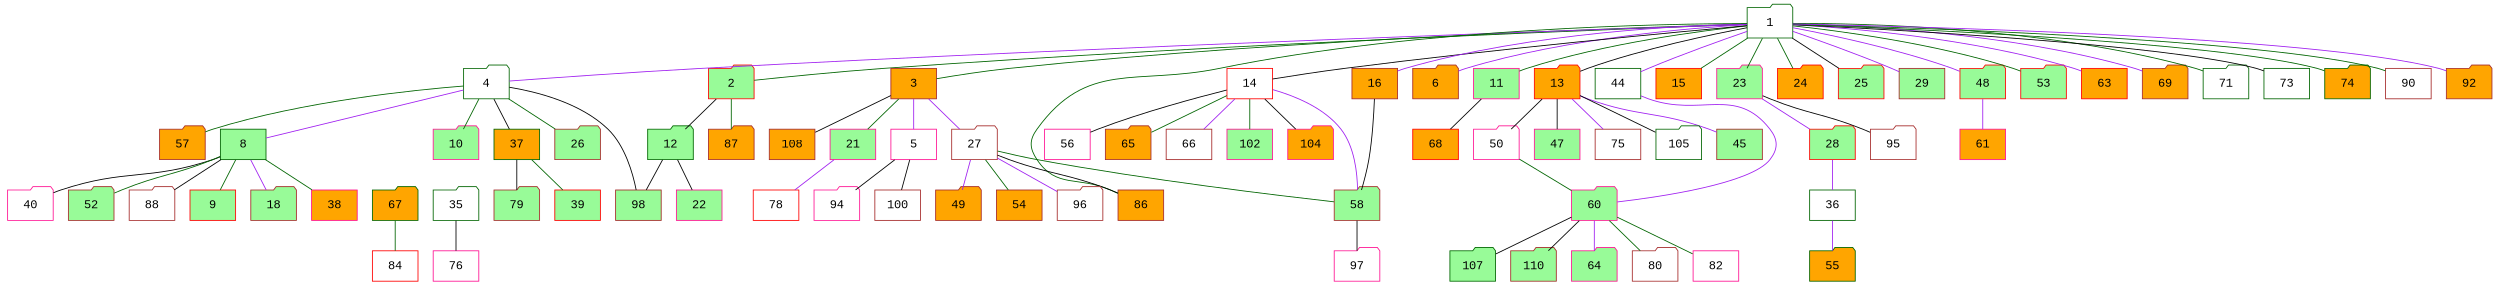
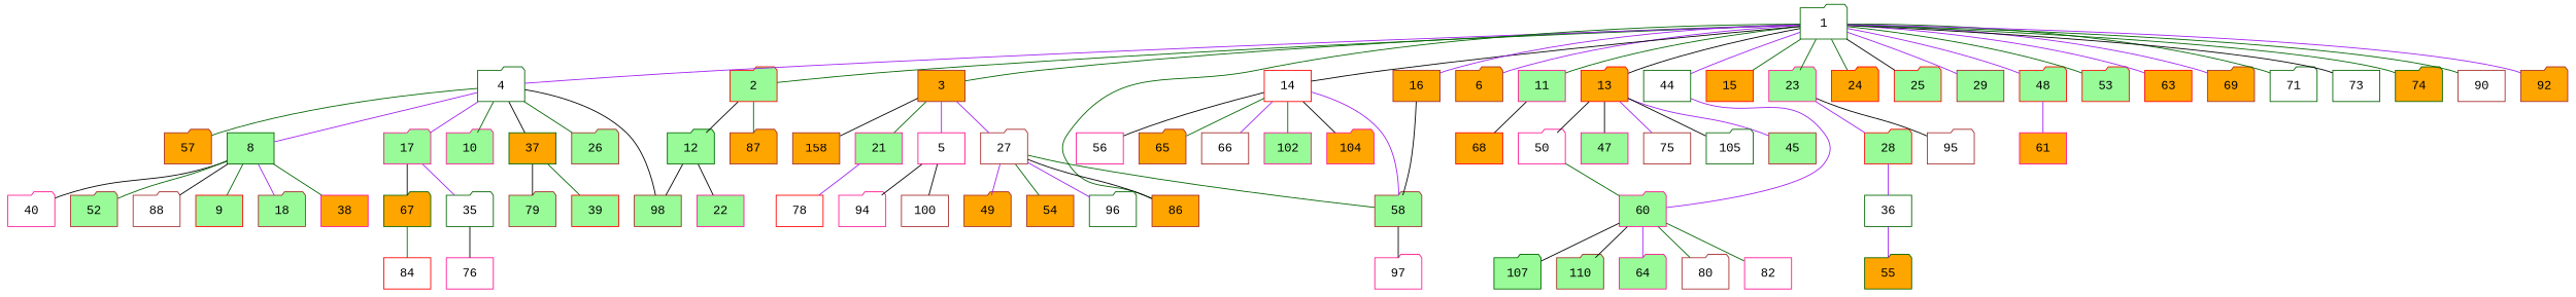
  graph {
    fontname="Liberation Mono"
    node [color=brown fillcolor=palegreen fontname="Liberation Mono" shape=folder style=filled]
    edge [color=black fontname="Liberation Mono"]
    1 [color=darkgreen fillcolor=white super="+19"]
    2 [color=red super="+72"]
    3 [fillcolor=orange shape=box super="+20"]
    4 [color=darkgreen fillcolor=white super="+51"]
    6 [fillcolor=orange]
    11 [color=deeppink shape=box super="+32"]
    13 [color=red fillcolor=orange super="+103"]
    14 [color=red fillcolor=white shape=box super="+62"]
    15 [color=red fillcolor=orange shape=box]
    16 [fillcolor=orange shape=box]
    23 [color=deeppink super="+101"]
    24 [color=red fillcolor=orange super="+31"]
    25 [color=red super="+46"]
    29 [shape=box]
    44 [color=darkgreen fillcolor=white shape=box]
    48 [color=red]
    53 [color=red]
    63 [color=red fillcolor=orange shape=box]
    69 [fillcolor=orange]
    71 [color=darkgreen fillcolor=white]
    73 [color=darkgreen fillcolor=white shape=box]
    74 [color=darkgreen fillcolor=orange]
    86 [fillcolor=orange shape=box super="+89"]
    90 [fillcolor=white shape=box]
    92 [fillcolor=orange]
    12 [color=darkgreen super="+33"]
    87 [fillcolor=orange super="+106"]
    5 [color=deeppink fillcolor=white shape=box super="+41"]
    21 [color=deeppink shape=box super="+34"]
    27 [fillcolor=white super="+42"]
-   108 [fillcolor=orange shape=box]
+   108 [fillcolor=orange shape=box label=158]
    8 [color=darkgreen shape=box super="+43"]
    10 [color=deeppink super="+30"]
+   17 [color=deeppink super="+109"]
    26
    37 [color=darkgreen fillcolor=orange shape=box]
    57 [fillcolor=orange]
    98 [shape=box]
    68 [color=red fillcolor=orange shape=box]
    45 [shape=box]
    47 [color=deeppink shape=box]
    50 [color=deeppink fillcolor=white]
    75 [fillcolor=white shape=box]
    105 [color=darkgreen fillcolor=white]
    56 [color=deeppink fillcolor=white shape=box]
    58 [super="+81"]
    65 [fillcolor=orange]
    66 [fillcolor=white shape=box super="+85"]
    102 [color=deeppink shape=box]
    104 [color=deeppink fillcolor=orange]
    28 [color=red]
    95 [fillcolor=white]
    60 [color=deeppink super="+77"]
    61 [color=deeppink fillcolor=orange shape=box]
    22 [color=deeppink shape=box]
    94 [color=deeppink fillcolor=white]
    100 [fillcolor=white shape=box]
    78 [color=red fillcolor=white shape=box]
    49 [fillcolor=orange]
    54 [fillcolor=orange shape=box super="+59"]
-   96 [fillcolor=white]
+   96 [color=darkgreen fillcolor=white]
    9 [color=red shape=box]
    18
    38 [color=deeppink fillcolor=orange shape=box]
    40 [color=deeppink fillcolor=white]
    52 [super="+93"]
    88 [fillcolor=white]
    35 [color=darkgreen fillcolor=white super="+70"]
    67 [color=darkgreen fillcolor=orange]
    39 [color=red shape=box]
    79 [super="+83"]
    97 [color=deeppink fillcolor=white]
    76 [color=deeppink fillcolor=white shape=box]
    84 [color=red fillcolor=white shape=box]
    36 [color=darkgreen fillcolor=white shape=box super="+91"]
    55 [color=darkgreen fillcolor=orange]
    64 [color=deeppink]
    80 [fillcolor=white]
    82 [color=deeppink fillcolor=white shape=box]
    107 [color=darkgreen]
    110
    1 -- 2 [color=darkgreen]
    1 -- 3 [color=darkgreen]
    1 -- 4 [color=purple]
    1 -- 6 [color=purple]
    1 -- 11 [color=darkgreen]
    1 -- 13
    1 -- 14
    1 -- 15 [color=darkgreen]
    1 -- 16 [color=purple]
    1 -- 23 [color=darkgreen]
    1 -- 24 [color=darkgreen]
    1 -- 25
    1 -- 29 [color=purple]
    1 -- 44 [color=purple]
    1 -- 48 [color=purple]
    1 -- 53 [color=darkgreen]
    1 -- 63 [color=purple]
    1 -- 69 [color=purple]
    1 -- 71 [color=darkgreen]
    1 -- 73
    1 -- 74 [color=darkgreen]
    1 -- 86 [color=darkgreen]
    1 -- 90 [color=darkgreen]
    1 -- 92 [color=purple]
    2 -- 12
    2 -- 87 [color=darkgreen]
    3 -- 5 [color=purple]
    3 -- 21 [color=darkgreen]
    3 -- 27 [color=purple]
    3 -- 108
    4 -- 8 [color=purple]
    4 -- 10 [color=darkgreen]
+   4 -- 17 [color=purple]
    4 -- 26 [color=darkgreen]
    4 -- 37
    4 -- 57 [color=darkgreen]
    4 -- 98
    11 -- 68
    13 -- 45 [color=purple]
    13 -- 47
    13 -- 50
    13 -- 75 [color=purple]
    13 -- 105
    14 -- 56
    14 -- 58 [color=purple]
    14 -- 65 [color=darkgreen]
    14 -- 66 [color=purple]
    14 -- 102 [color=darkgreen]
    14 -- 104
    16 -- 58
    23 -- 28 [color=purple]
    23 -- 95
    44 -- 60 [color=purple]
    48 -- 61 [color=purple]
    12 -- 98
    12 -- 22
    5 -- 94
    5 -- 100
    21 -- 78 [color=purple]
    27 -- 86
    27 -- 58 [color=darkgreen]
    27 -- 49 [color=purple]
    27 -- 54 [color=darkgreen]
    27 -- 96 [color=purple]
    8 -- 9 [color=darkgreen]
    8 -- 18 [color=purple]
    8 -- 38 [color=darkgreen]
    8 -- 40
    8 -- 52 [color=darkgreen]
    8 -- 88
+   17 -- 35 [color=purple]
+   17 -- 67
    37 -- 39 [color=darkgreen]
    37 -- 79
    50 -- 60 [color=darkgreen]
    58 -- 97
    28 -- 36 [color=purple]
    60 -- 64 [color=purple]
    60 -- 80 [color=darkgreen]
    60 -- 82 [color=darkgreen]
    60 -- 107
    60 -- 110
    35 -- 76
    67 -- 84 [color=darkgreen]
    36 -- 55 [color=purple]
  }
